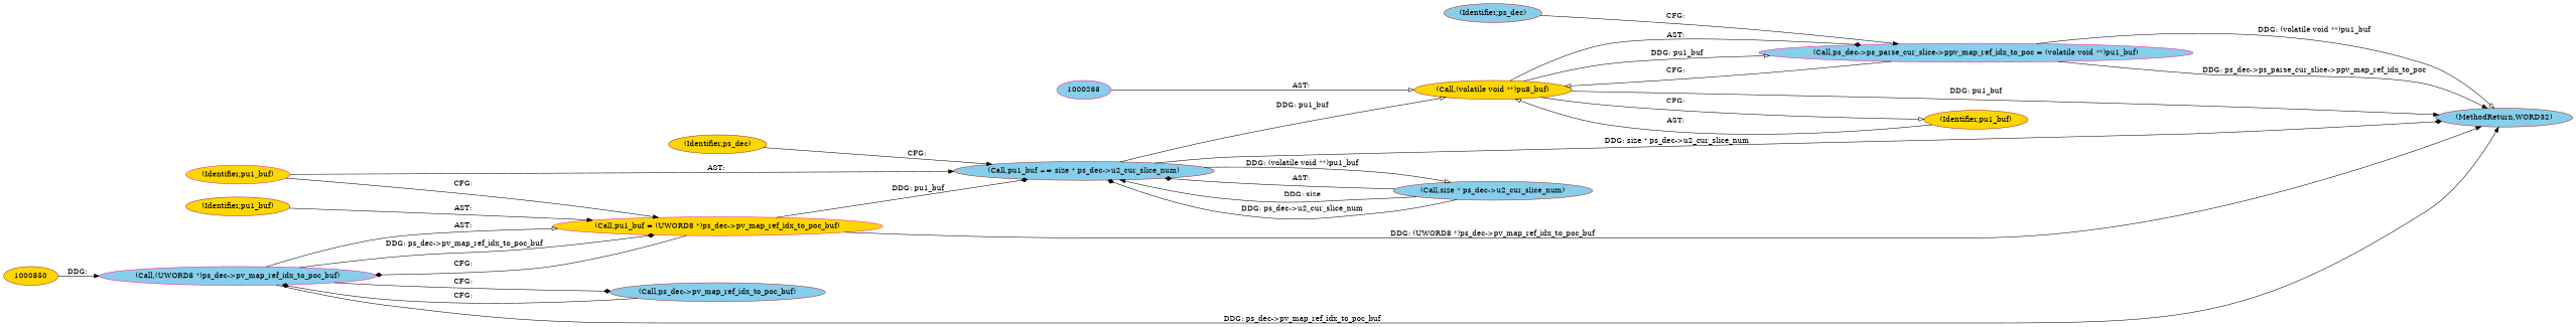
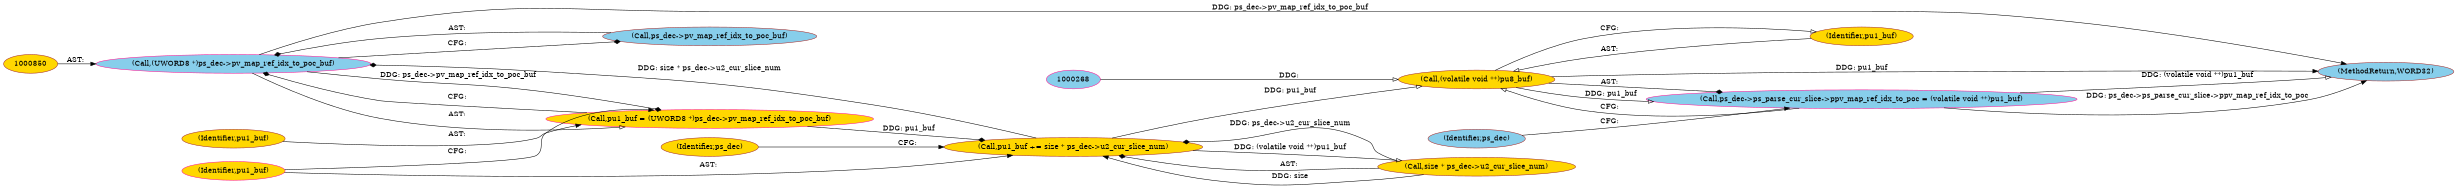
  digraph {
    rankdir=LR
    node [color=brown fillcolor=skyblue style=filled]
    edge [arrowhead=normal]
    n1 [color=deeppink label="(Call,(UWORD8 *)ps_dec->pv_map_ref_idx_to_poc_buf)"]
    n2 [color=deeppink fillcolor=gold label="(Call,pu1_buf = (UWORD8 *)ps_dec->pv_map_ref_idx_to_poc_buf)"]
    n3 [label="(Call,ps_dec->pv_map_ref_idx_to_poc_buf)"]
    n4 [label="(MethodReturn,WORD32)"]
-   n5 [label="(Call,pu1_buf += size * ps_dec->u2_cur_slice_num)"]
+   n5 [fillcolor=gold label="(Call,pu1_buf += size * ps_dec->u2_cur_slice_num)"]
    n6 [fillcolor=gold label="(Call,(volatile void **)pu8_buf)"]
-   n7 [label="(Call,size * ps_dec->u2_cur_slice_num)"]
+   n7 [fillcolor=gold label="(Call,size * ps_dec->u2_cur_slice_num)"]
    n8 [color=deeppink label="(Call,ps_dec->ps_parse_cur_slice->ppv_map_ref_idx_to_poc = (volatile void **)pu1_buf)"]
    n9 [fillcolor=gold label="(Identifier,pu1_buf)"]
    n10 [fillcolor=gold label="(Identifier,pu1_buf)"]
    n11 [fillcolor=gold label="(Identifier,ps_dec)"]
    n12 [color=deeppink fillcolor=gold label="(Identifier,pu1_buf)"]
    n13 [label="(Identifier,ps_dec)"]
    1000850 [fillcolor=gold]
    n15 [color=deeppink label=1000268]
    n1 -> n2 [arrowhead=onormal label="AST: "]
    n1 -> n2 [arrowhead=diamond label="DDG: ps_dec->pv_map_ref_idx_to_poc_buf"]
    n1 -> n3 [arrowhead=diamond label="CFG: "]
    n1 -> n4 [label="DDG: ps_dec->pv_map_ref_idx_to_poc_buf"]
    n2 -> n1 [arrowhead=diamond label="CFG: "]
-   n2 -> n4 [label="DDG: (UWORD8 *)ps_dec->pv_map_ref_idx_to_poc_buf"]
    n2 -> n5 [arrowhead=diamond label="DDG: pu1_buf"]
-   n3 -> n1 [arrowhead=diamond label="CFG: "]
-   n5 -> n4 [arrowhead=diamond label="DDG: size * ps_dec->u2_cur_slice_num"]
+   n3 -> n1 [arrowhead=diamond label="AST: "]
+   n5 -> n1 [arrowhead=diamond label="DDG: size * ps_dec->u2_cur_slice_num"]
    n5 -> n6 [arrowhead=onormal label="DDG: pu1_buf"]
    n5 -> n7 [arrowhead=onormal label="DDG: (volatile void **)pu1_buf"]
    n6 -> n4 [label="DDG: pu1_buf"]
    n6 -> n8 [arrowhead=diamond label="AST: "]
    n6 -> n8 [arrowhead=onormal label="DDG: pu1_buf"]
    n6 -> n9 [arrowhead=onormal label="CFG: "]
    n7 -> n5 [arrowhead=diamond label="AST: "]
    n7 -> n5 [label="DDG: size"]
    n7 -> n5 [arrowhead=diamond label="DDG: ps_dec->u2_cur_slice_num"]
    n8 -> n4 [arrowhead=onormal label="DDG: (volatile void **)pu1_buf"]
    n8 -> n4 [label="DDG: ps_dec->ps_parse_cur_slice->ppv_map_ref_idx_to_poc"]
    n8 -> n6 [arrowhead=onormal label="CFG: "]
    n9 -> n6 [arrowhead=onormal label="AST: "]
    n10 -> n2 [label="AST: "]
    n11 -> n5 [label="CFG: "]
    n12 -> n2 [label="CFG: "]
    n12 -> n5 [label="AST: "]
    n13 -> n8 [label="CFG: "]
-   1000850 -> n1 [label="DDG: "]
-   n15 -> n6 [arrowhead=onormal label="AST: "]
+   1000850 -> n1 [label="AST: "]
+   n15 -> n6 [arrowhead=onormal label="DDG: "]
  }
